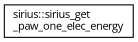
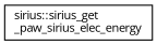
  digraph {
    rankdir=LR
    fontname="Open Sans"
-   n1 [color=black fillcolor=white fontname="Open Sans" fontsize=10 height=0.2 label="sirius::sirius_get\l_paw_one_elec_energy" shape=record style=filled width=0.4]
+   n1 [color=black fillcolor=white fontname="Open Sans" fontsize=10 height=0.2 label="sirius::sirius_get\l_paw_sirius_elec_energy" shape=record style=filled width=0.4]
  }
